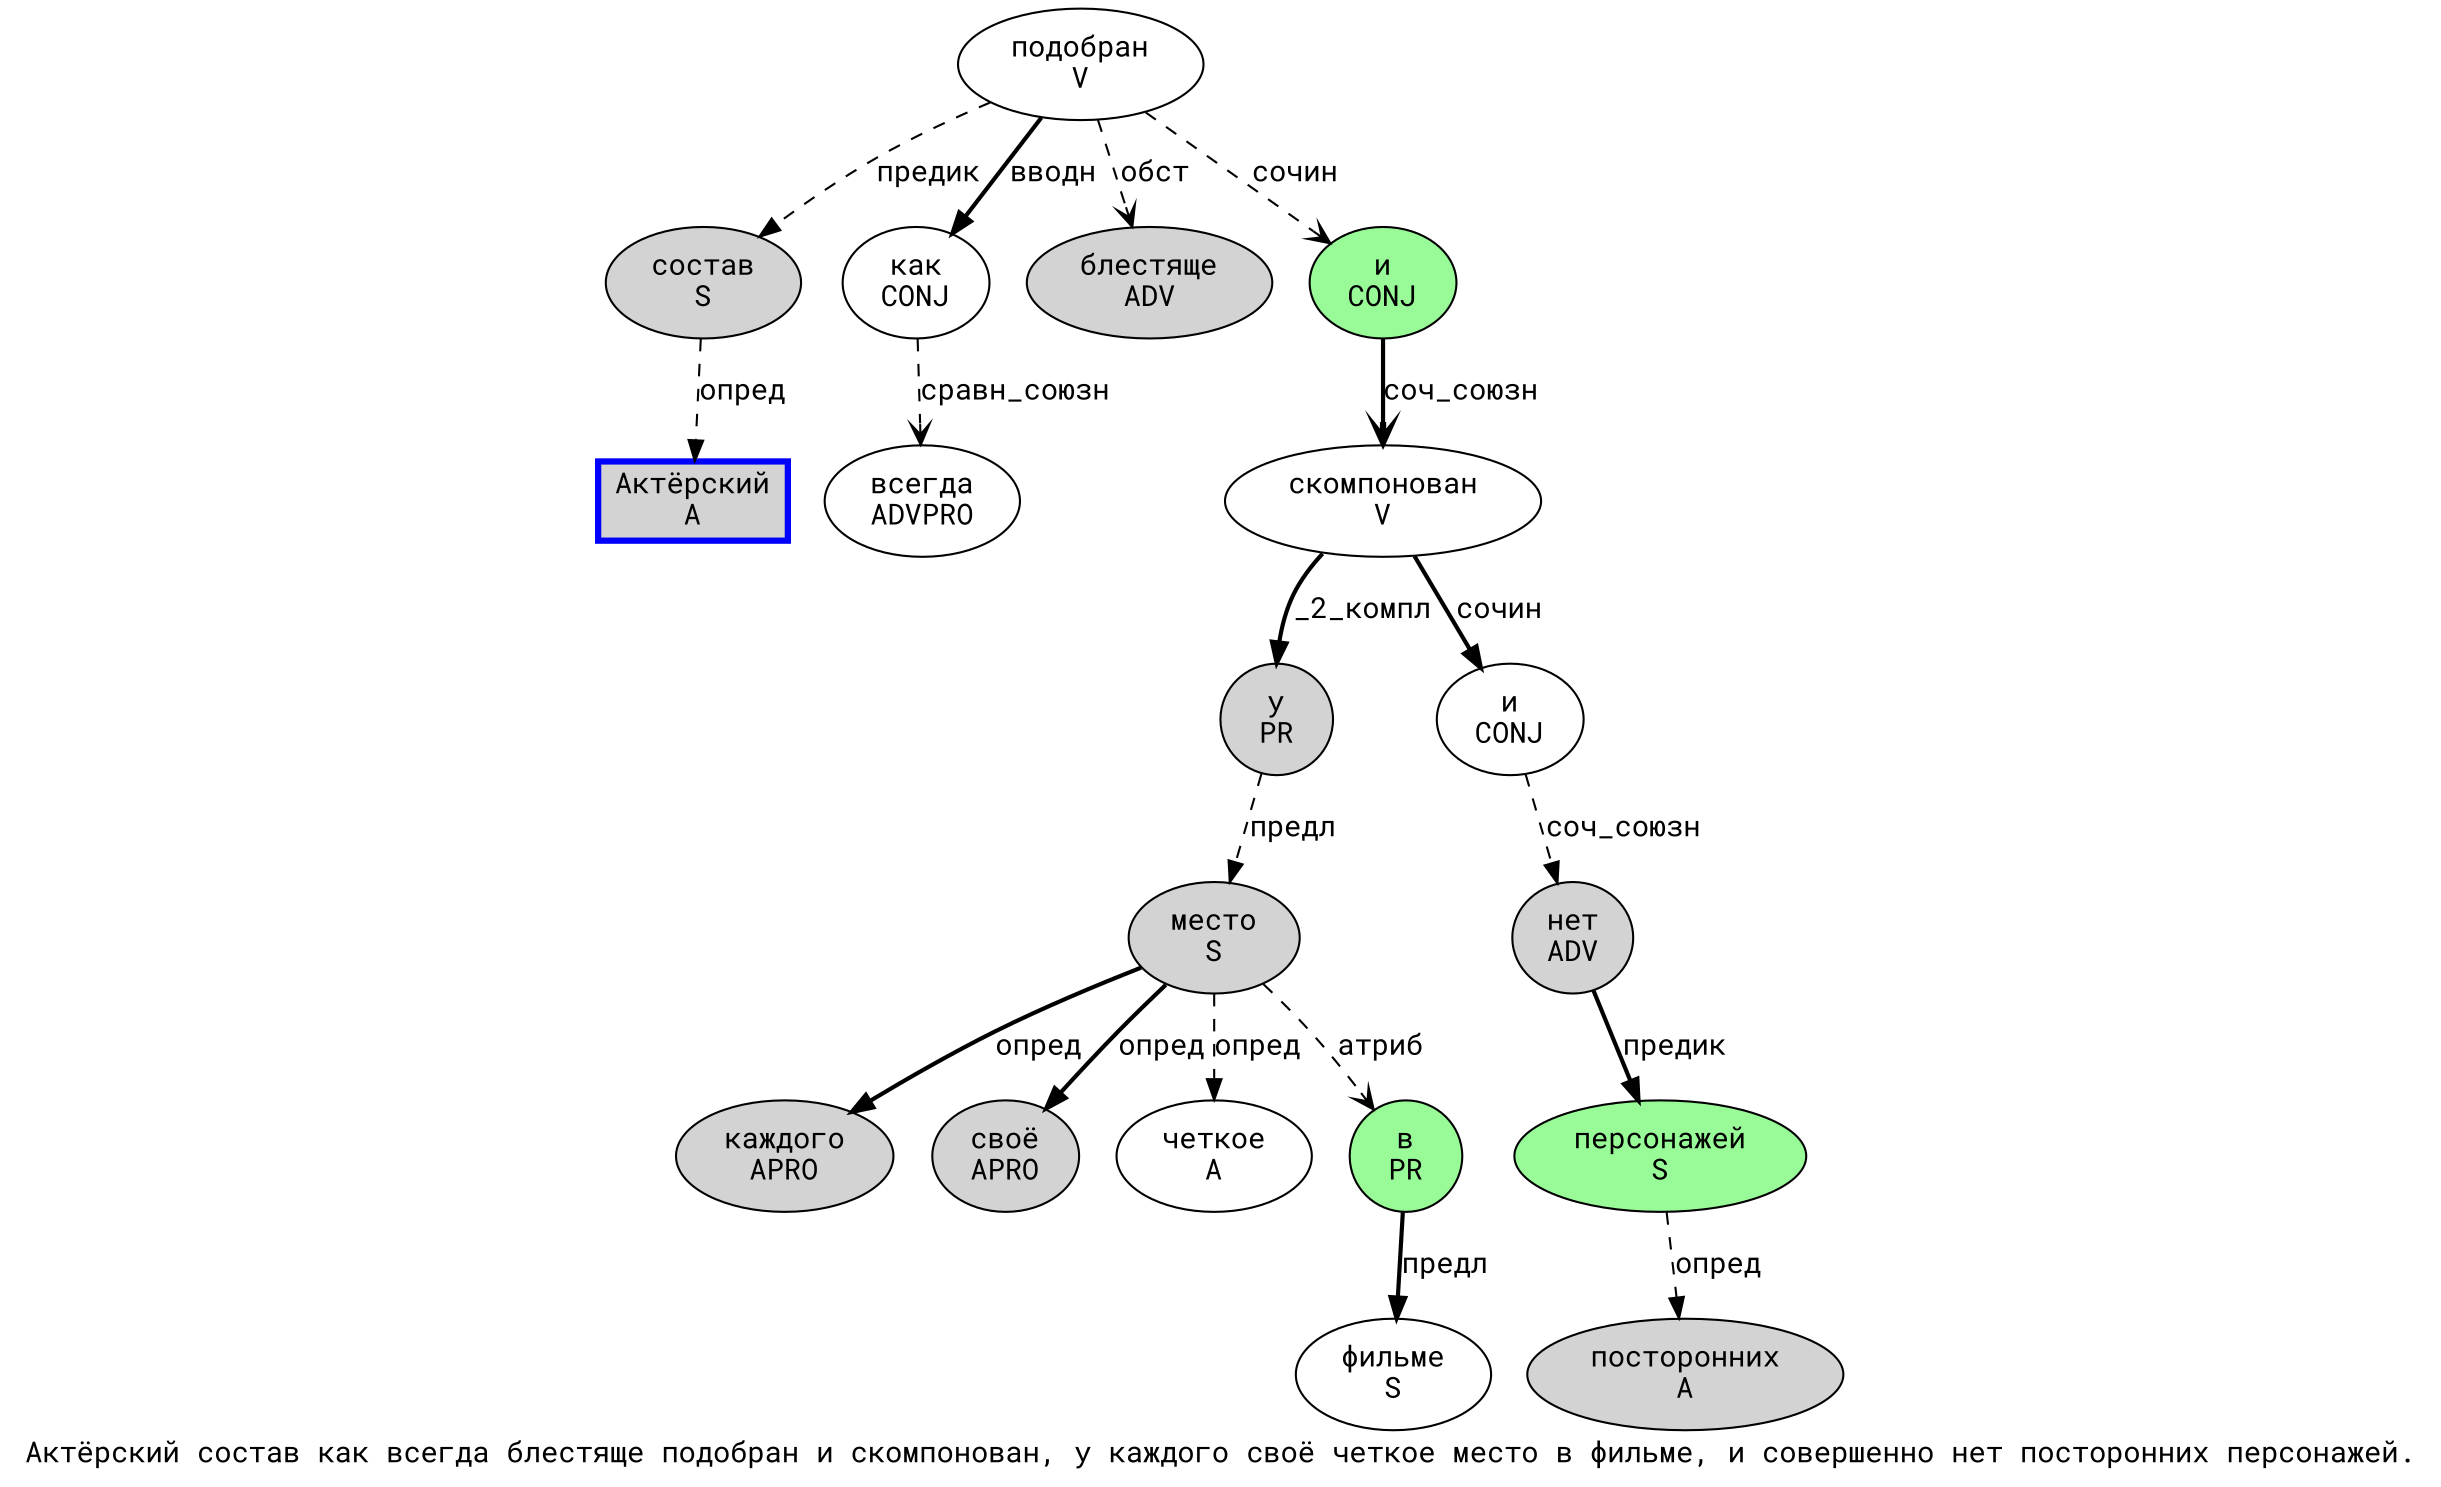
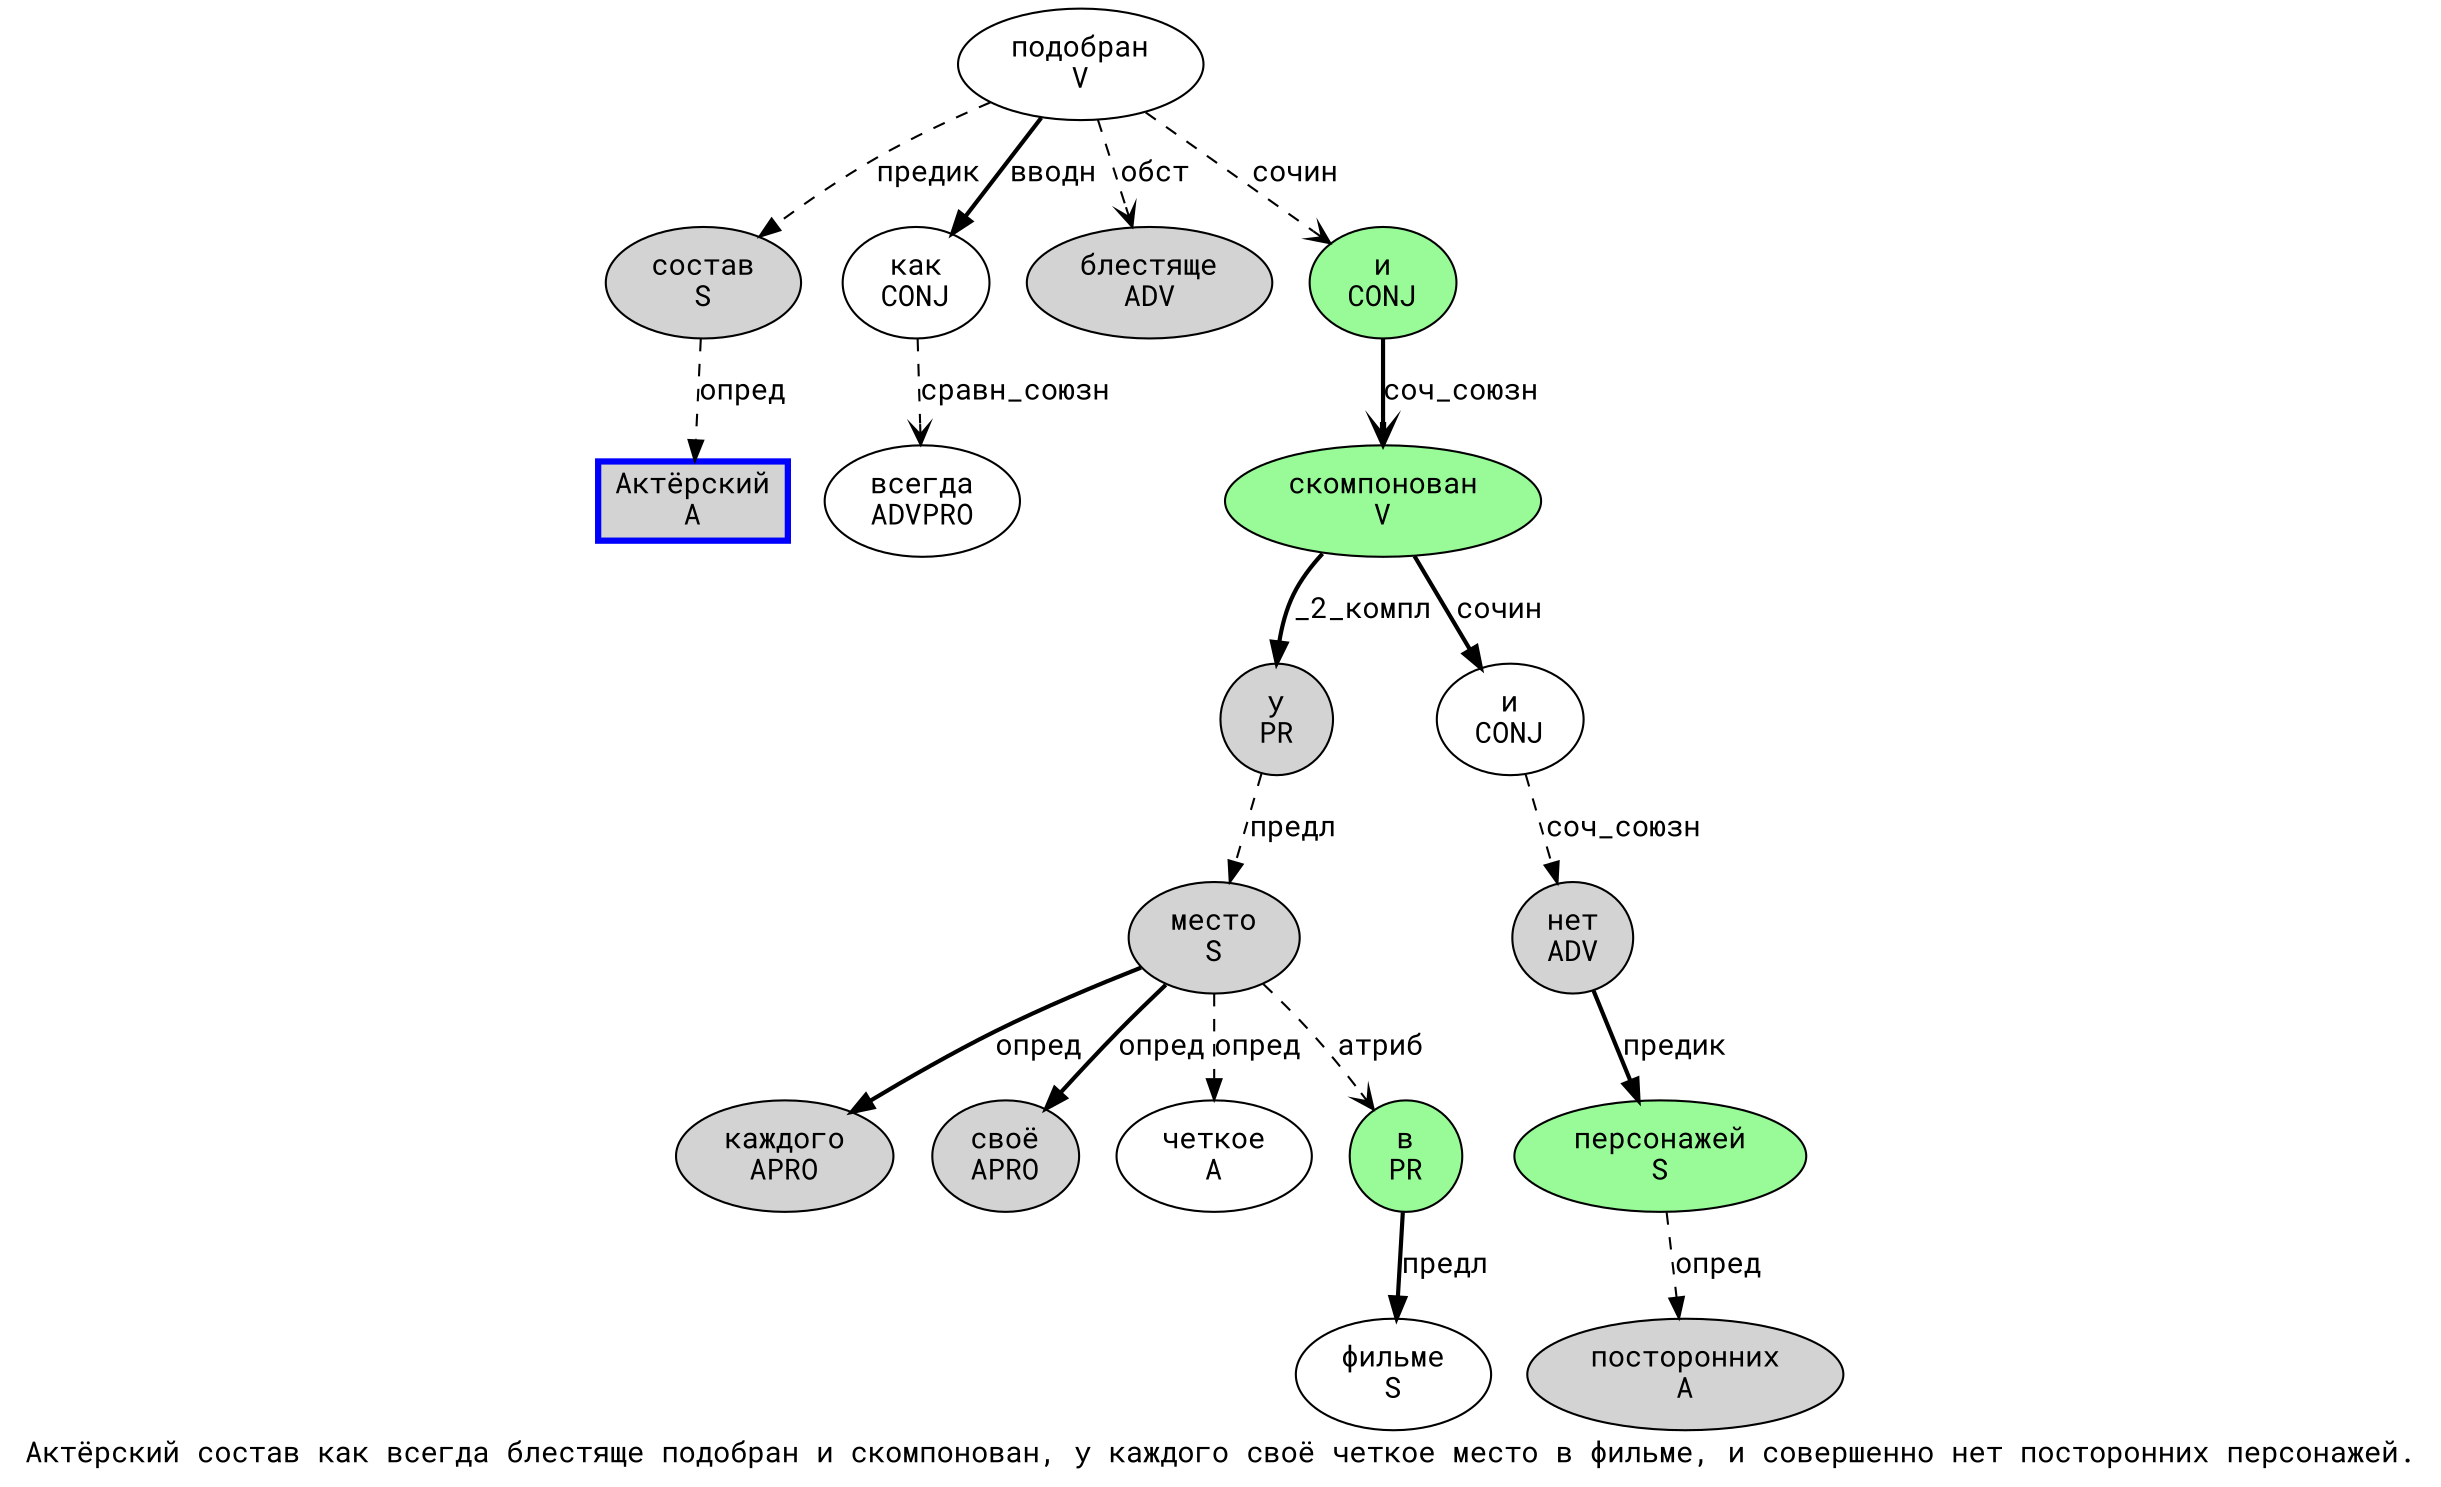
  digraph {
    fontname="Roboto Mono"
    label="Актёрский состав как всегда блестяще подобран и скомпонован, у каждого своё четкое место в фильме, и совершенно нет посторонних персонажей."
    node [fillcolor=lightgrey fontname="Roboto Mono" penwidth=1 shape=ellipse style=filled]
    edge [arrowhead=normal fontname="Roboto Mono" style=dashed]
    n1 [color=blue label="Актёрский\nA" penwidth=3 shape=box]
    n2 [label="состав\nS"]
    n3 [fillcolor=white label="как\nCONJ"]
    n4 [fillcolor=white label="всегда\nADVPRO"]
    n5 [label="блестяще\nADV"]
    n6 [fillcolor=white label="подобран\nV"]
    n7 [fillcolor=palegreen label="и\nCONJ"]
-   n8 [fillcolor=white label="скомпонован\nV"]
+   n8 [fillcolor=palegreen label="скомпонован\nV"]
    n9 [label="у\nPR"]
    n10 [fillcolor=white label="и\nCONJ"]
    n11 [label="место\nS"]
    n12 [label="нет\nADV"]
    n13 [label="каждого\nAPRO"]
    n14 [label="своё\nAPRO"]
    n15 [fillcolor=white label="четкое\nA"]
    n16 [fillcolor=palegreen label="в\nPR"]
    n17 [fillcolor=white label="фильме\nS"]
    n18 [fillcolor=palegreen label="персонажей\nS"]
    n19 [label="посторонних\nA"]
    n2 -> n1 [label="опред"]
    n3 -> n4 [arrowhead=vee label="сравн_союзн"]
    n6 -> n2 [label="предик"]
    n6 -> n3 [label="вводн" style=bold]
    n6 -> n5 [arrowhead=vee label="обст"]
    n6 -> n7 [arrowhead=vee label="сочин"]
    n7 -> n8 [arrowhead=vee label="соч_союзн" style=bold]
    n8 -> n9 [label="_2_компл" style=bold]
    n8 -> n10 [label="сочин" style=bold]
    n9 -> n11 [label="предл"]
    n10 -> n12 [label="соч_союзн"]
    n11 -> n13 [label="опред" style=bold]
    n11 -> n14 [label="опред" style=bold]
    n11 -> n15 [label="опред"]
    n11 -> n16 [arrowhead=vee label="атриб"]
    n12 -> n18 [label="предик" style=bold]
    n16 -> n17 [label="предл" style=bold]
    n18 -> n19 [label="опред"]
  }
